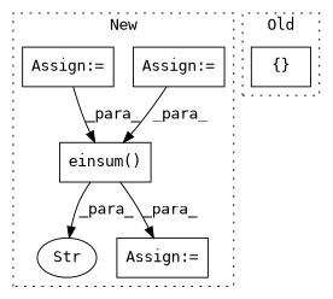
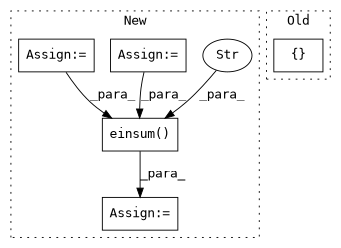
  digraph {
    fontname="DejaVu Sans Mono"
    node [a=68 l=3 shape=box fontname="DejaVu Sans Mono"]
    edge [fontname="DejaVu Sans Mono"]
    n1 [a=75 l="13,1" label="einsum()" s="2583,2619"]
    n2 [a=66 l=13 label=Str s=2596 shape=ellipse]
    n3 [label="Assign:=" s=2082]
    n4 [label="Assign:=" s=2580]
    n5 [label="Assign:=" s=2126]
    n6 [a=59 l="1,0" label="{}" s="1646,1648"]
    subgraph cluster_1 {
      label=New
      style=dotted
      n1
      n2
      n3
      n4
      n5
    }
    subgraph cluster_2 {
      label=Old
      style=dotted
      n6
    }
    n1 -> n4 [label=_para_]
-   n1 -> n2 [label=_para_]
+   n2 -> n1 [label=_para_]
    n3 -> n1 [label=_para_]
    n5 -> n1 [label=_para_]
  }
